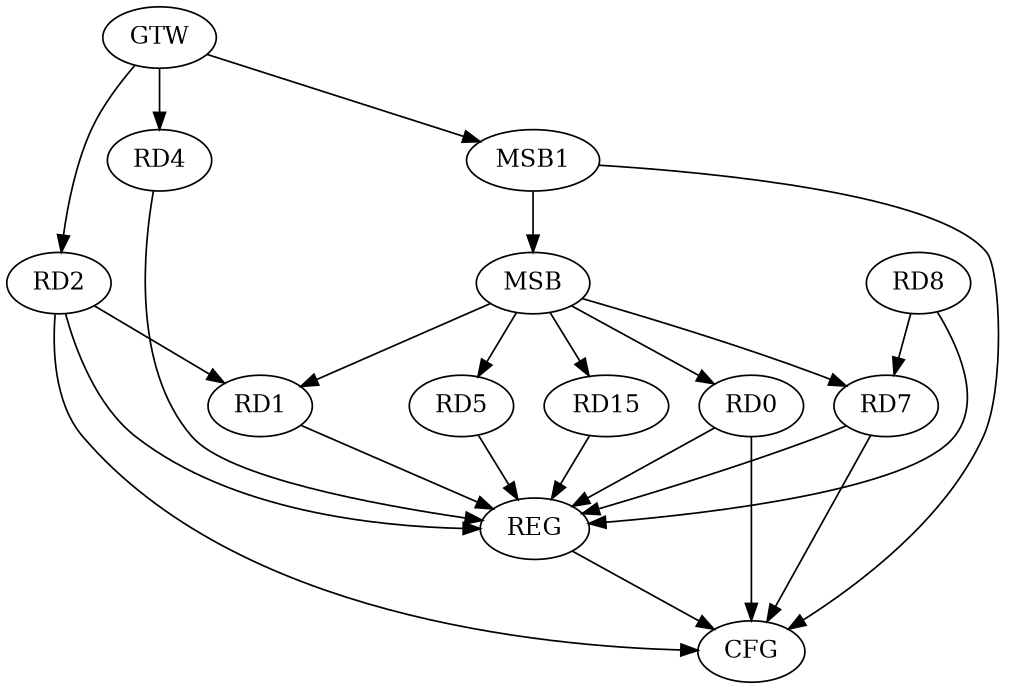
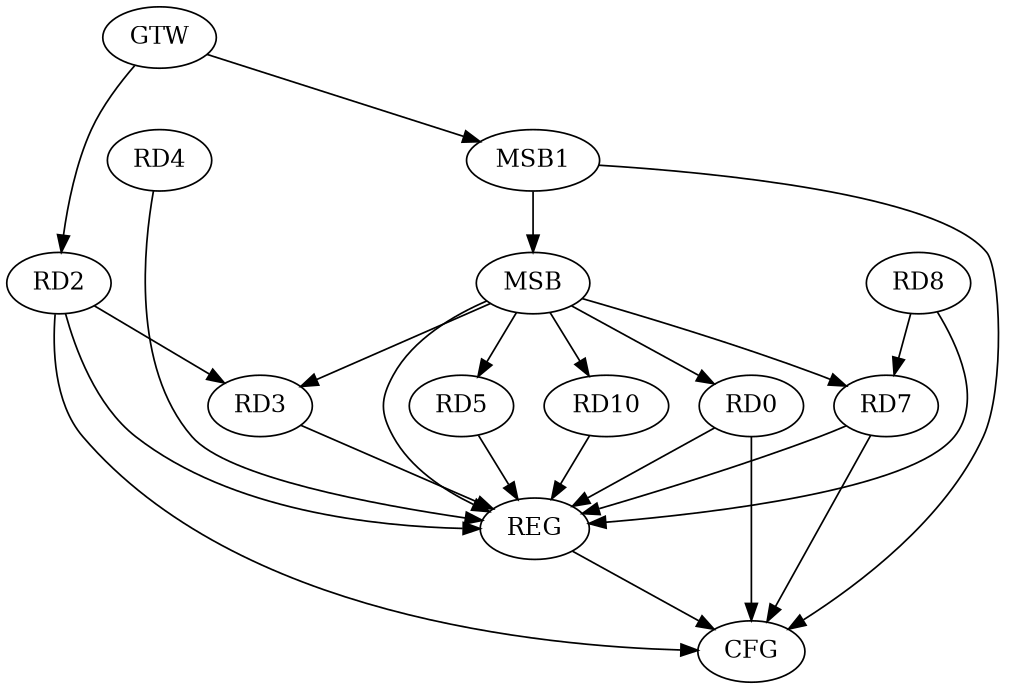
  strict digraph {
-   n1 [label=RD1]
+   n1 [label=RD3]
    n2 [label=REG]
    n3 [label=CFG]
    n4 [label=RD2]
    n5 [label=RD4]
    n6 [label=MSB]
    n7 [label=RD5]
    n8 [label=RD0]
    n9 [label=RD7]
-   n10 [label=RD15]
+   n10 [label=RD10]
    n11 [label=RD8]
    n12 [label=MSB1]
    n13 [label=GTW]
    n1 -> n2
    n2 -> n3
    n4 -> n1
    n4 -> n2
    n4 -> n3
    n5 -> n2
    n6 -> n1
+   n6 -> n2
    n6 -> n7
    n6 -> n8
    n6 -> n9
    n6 -> n10
    n7 -> n2
    n8 -> n2
    n8 -> n3
    n9 -> n2
    n9 -> n3
    n10 -> n2
    n11 -> n2
    n11 -> n9
    n12 -> n3
    n12 -> n6
    n13 -> n4
-   n13 -> n5
    n13 -> n12
  }
